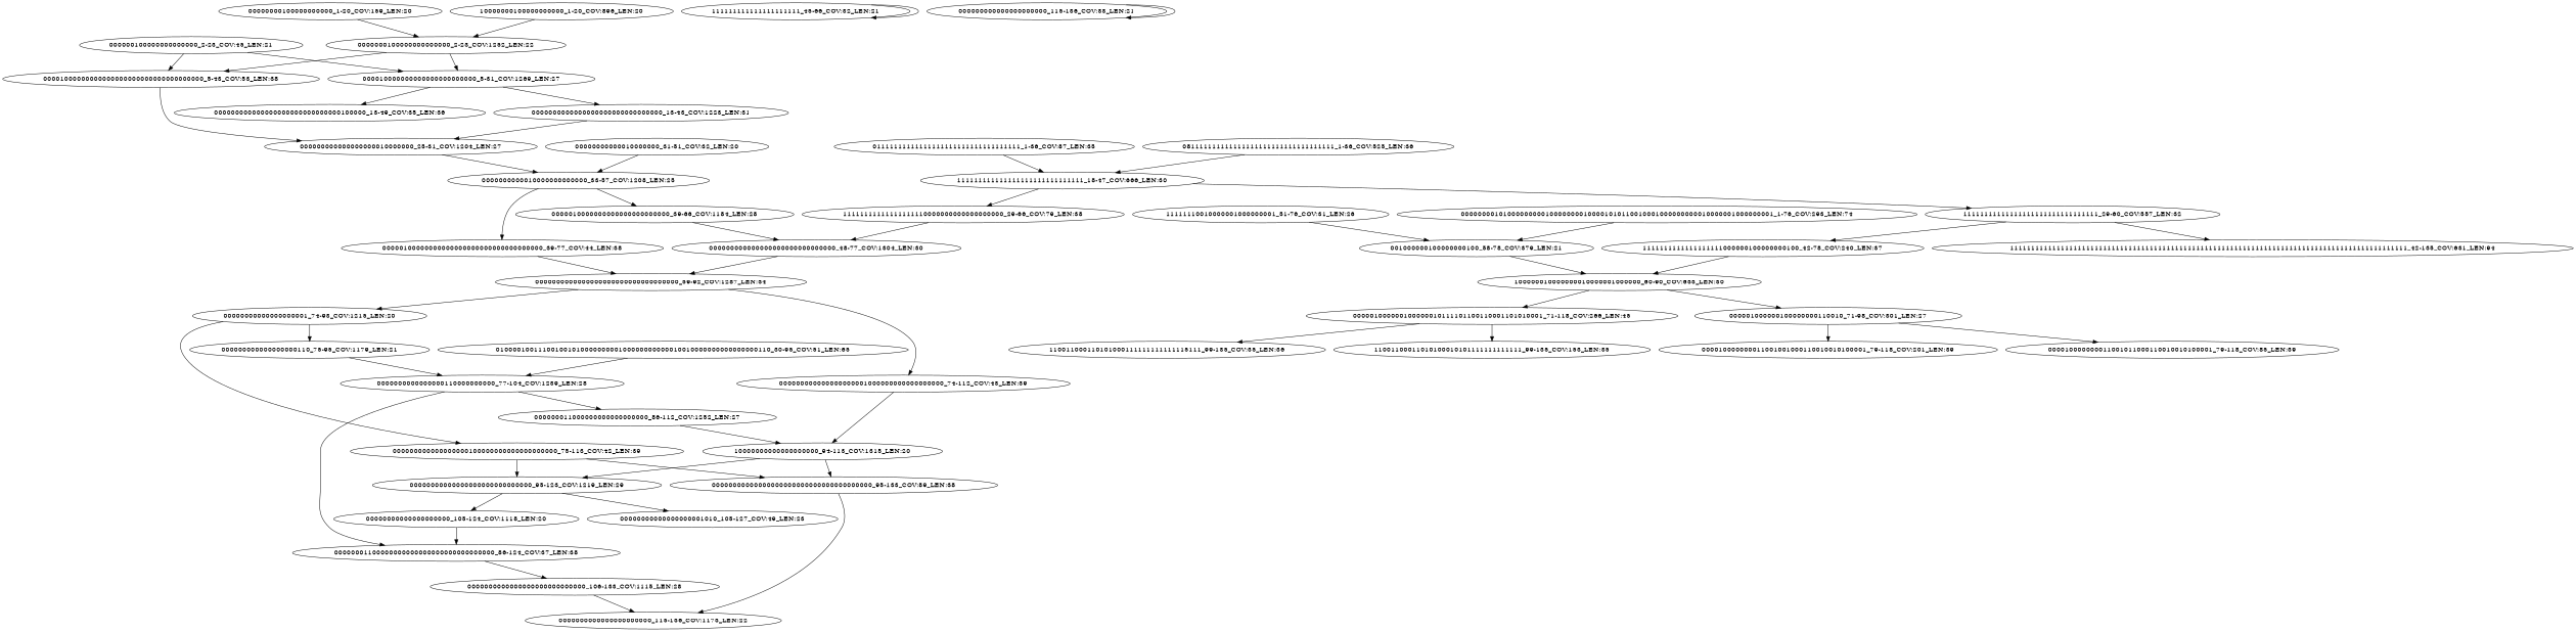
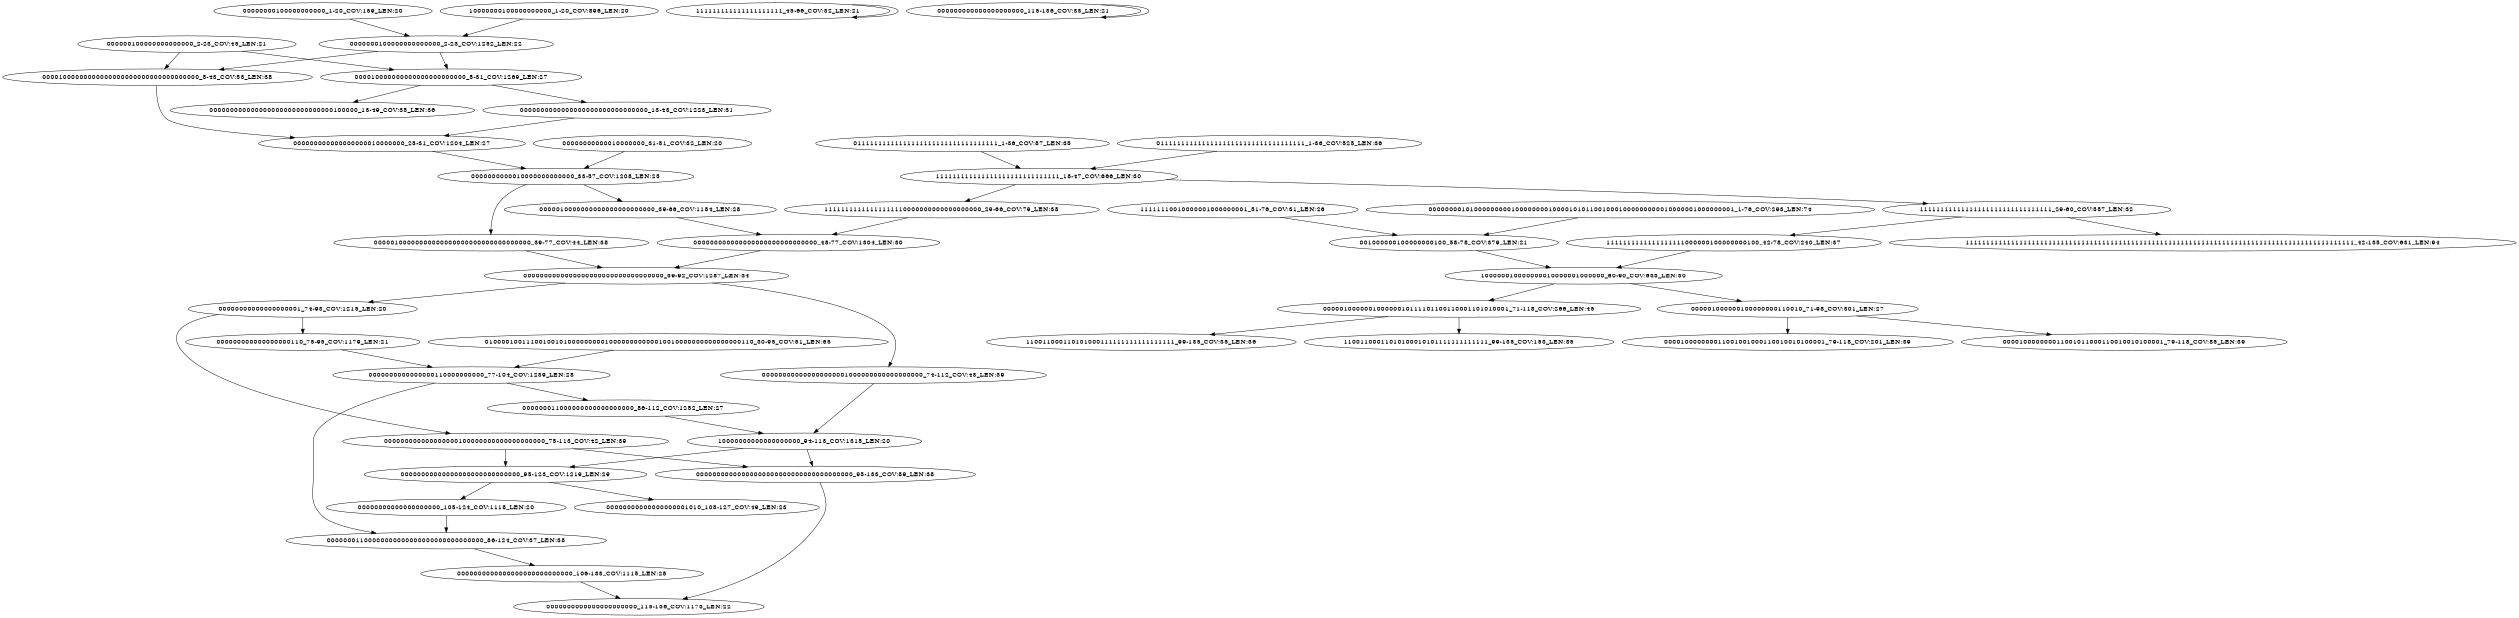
  digraph {
    fontname="DejaVu Serif"
    node [fontname="DejaVu Serif"]
    edge [fontname="DejaVu Serif"]
    n1 [label="000000000000000000010000000_25-31_COV:1204_LEN:27"]
    "0000000000010000000000000_33-57_COV:1208_LEN:25"
    "0000010000000000000000000000_39-66_COV:1184_LEN:28"
    "00000100000000000000000000000000000000_39-77_COV:44_LEN:38"
    "000000000000000000000000000000_48-77_COV:1304_LEN:30"
    "0000000000000000000000000000000000_59-92_COV:1287_LEN:34"
    "0000000000000000110000000000_77-104_COV:1239_LEN:28"
    "000000011000000000000000000_86-112_COV:1252_LEN:27"
    "00000001100000000000000000000000000000_86-124_COV:37_LEN:38"
    "10000000000000000000_94-113_COV:1315_LEN:20"
    "0000000000000000000000000000_106-133_COV:1115_LEN:28"
    "00000000000000000000000000000000000000_95-133_COV:89_LEN:38"
    "00000000000000000000000000000_95-123_COV:1219_LEN:29"
    "0000000000000000000000_115-136_COV:1173_LEN:22"
    "01000010011100100101000000000100000000000010010000000000000000110_30-95_COV:51_LEN:65"
    "100000010000000010000001000000_60-90_COV:633_LEN:30"
    "000001000000100000010111101100110001101010001_71-118_COV:266_LEN:45"
    "000001000000100000000110010_71-98_COV:301_LEN:27"
-   "110011000110101000111111111111111111_99-135_COV:35_LEN:36" [label="110011000110101000111111111111115111_99-135_COV:35_LEN:36"]
+   "110011000110101000111111111111111111_99-135_COV:35_LEN:36"
    "11001100011010100010101111111111111_99-135_COV:153_LEN:35"
    "000010000000011001001000110010010100001_79-118_COV:201_LEN:39"
    "000010000000011001011000110010010100001_79-118_COV:85_LEN:39"
    "00000000101000000000100000000100001010110010001000000000010000001000000001_1-76_COV:293_LEN:74"
    "001000000100000000100_58-78_COV:379_LEN:21"
    "01111111111111111111111111111111111_1-36_COV:87_LEN:35"
    "111111111111111111111111111111_18-47_COV:666_LEN:30"
    "11111111111111111111111111111111_29-60_COV:557_LEN:32"
    "11111111111111111110000000000000000000_29-66_COV:79_LEN:38"
    "1111111111111111111111111111111111111111111111111111111111111111111111111111111111111111111111_42-135_COV:631_LEN:94"
    "1111111111111111111000000100000000100_42-78_COV:240_LEN:37"
    "00000000000000000000_105-124_COV:1118_LEN:20"
    "00000000000000000001010_105-127_COV:49_LEN:23"
    "000000000000000000001000000000000000000_74-112_COV:43_LEN:39"
    "00000000000000000001_74-93_COV:1215_LEN:20"
    "000000000000000000110_75-95_COV:1179_LEN:21"
    "000000000000000000100000000000000000000_75-113_COV:42_LEN:39"
    "11111110010000001000000001_51-76_COV:31_LEN:26"
    "00000000000010000000_31-51_COV:32_LEN:20"
    "0000000000000000000000000000000_13-43_COV:1223_LEN:31"
-   "011111111111111111111111111111111111_1-36_COV:525_LEN:36" [label="081111111111111111111111111111111111_1-36_COV:525_LEN:36"]
+   "011111111111111111111111111111111111_1-36_COV:525_LEN:36"
    "111111111111111111111_45-66_COV:32_LEN:21"
    "00000000100000000000_1-20_COV:159_LEN:20"
    "0000000100000000000000_2-23_COV:1252_LEN:22"
    "000010000000000000000000000_5-31_COV:1269_LEN:27"
    "00001000000000000000000000000000000000_5-43_COV:53_LEN:38"
    "000000000000000000000000000000100000_13-49_COV:35_LEN:36"
    "10000000100000000000_1-20_COV:896_LEN:20"
    "000000100000000000000_2-23_COV:45_LEN:21"
    "000000000000000000000_115-136_COV:33_LEN:21"
    n1 -> "0000000000010000000000000_33-57_COV:1208_LEN:25"
    "0000000000010000000000000_33-57_COV:1208_LEN:25" -> "0000010000000000000000000000_39-66_COV:1184_LEN:28"
    "0000000000010000000000000_33-57_COV:1208_LEN:25" -> "00000100000000000000000000000000000000_39-77_COV:44_LEN:38"
    "0000010000000000000000000000_39-66_COV:1184_LEN:28" -> "000000000000000000000000000000_48-77_COV:1304_LEN:30"
    "00000100000000000000000000000000000000_39-77_COV:44_LEN:38" -> "0000000000000000000000000000000000_59-92_COV:1287_LEN:34"
    "000000000000000000000000000000_48-77_COV:1304_LEN:30" -> "0000000000000000000000000000000000_59-92_COV:1287_LEN:34"
    "0000000000000000000000000000000000_59-92_COV:1287_LEN:34" -> "000000000000000000001000000000000000000_74-112_COV:43_LEN:39"
    "0000000000000000000000000000000000_59-92_COV:1287_LEN:34" -> "00000000000000000001_74-93_COV:1215_LEN:20"
    "0000000000000000110000000000_77-104_COV:1239_LEN:28" -> "000000011000000000000000000_86-112_COV:1252_LEN:27"
    "0000000000000000110000000000_77-104_COV:1239_LEN:28" -> "00000001100000000000000000000000000000_86-124_COV:37_LEN:38"
    "000000011000000000000000000_86-112_COV:1252_LEN:27" -> "10000000000000000000_94-113_COV:1315_LEN:20"
    "00000001100000000000000000000000000000_86-124_COV:37_LEN:38" -> "0000000000000000000000000000_106-133_COV:1115_LEN:28"
    "10000000000000000000_94-113_COV:1315_LEN:20" -> "00000000000000000000000000000000000000_95-133_COV:89_LEN:38"
    "10000000000000000000_94-113_COV:1315_LEN:20" -> "00000000000000000000000000000_95-123_COV:1219_LEN:29"
    "0000000000000000000000000000_106-133_COV:1115_LEN:28" -> "0000000000000000000000_115-136_COV:1173_LEN:22"
    "00000000000000000000000000000000000000_95-133_COV:89_LEN:38" -> "0000000000000000000000_115-136_COV:1173_LEN:22"
    "00000000000000000000000000000_95-123_COV:1219_LEN:29" -> "00000000000000000000_105-124_COV:1118_LEN:20"
    "00000000000000000000000000000_95-123_COV:1219_LEN:29" -> "00000000000000000001010_105-127_COV:49_LEN:23"
    "01000010011100100101000000000100000000000010010000000000000000110_30-95_COV:51_LEN:65" -> "0000000000000000110000000000_77-104_COV:1239_LEN:28"
    "100000010000000010000001000000_60-90_COV:633_LEN:30" -> "000001000000100000010111101100110001101010001_71-118_COV:266_LEN:45"
    "100000010000000010000001000000_60-90_COV:633_LEN:30" -> "000001000000100000000110010_71-98_COV:301_LEN:27"
    "000001000000100000010111101100110001101010001_71-118_COV:266_LEN:45" -> "110011000110101000111111111111111111_99-135_COV:35_LEN:36"
    "000001000000100000010111101100110001101010001_71-118_COV:266_LEN:45" -> "11001100011010100010101111111111111_99-135_COV:153_LEN:35"
    "000001000000100000000110010_71-98_COV:301_LEN:27" -> "000010000000011001001000110010010100001_79-118_COV:201_LEN:39"
    "000001000000100000000110010_71-98_COV:301_LEN:27" -> "000010000000011001011000110010010100001_79-118_COV:85_LEN:39"
    "00000000101000000000100000000100001010110010001000000000010000001000000001_1-76_COV:293_LEN:74" -> "001000000100000000100_58-78_COV:379_LEN:21"
    "001000000100000000100_58-78_COV:379_LEN:21" -> "100000010000000010000001000000_60-90_COV:633_LEN:30"
    "01111111111111111111111111111111111_1-36_COV:87_LEN:35" -> "111111111111111111111111111111_18-47_COV:666_LEN:30"
    "111111111111111111111111111111_18-47_COV:666_LEN:30" -> "11111111111111111111111111111111_29-60_COV:557_LEN:32"
    "111111111111111111111111111111_18-47_COV:666_LEN:30" -> "11111111111111111110000000000000000000_29-66_COV:79_LEN:38"
    "11111111111111111111111111111111_29-60_COV:557_LEN:32" -> "1111111111111111111111111111111111111111111111111111111111111111111111111111111111111111111111_42-135_COV:631_LEN:94"
    "11111111111111111111111111111111_29-60_COV:557_LEN:32" -> "1111111111111111111000000100000000100_42-78_COV:240_LEN:37"
    "11111111111111111110000000000000000000_29-66_COV:79_LEN:38" -> "000000000000000000000000000000_48-77_COV:1304_LEN:30"
    "1111111111111111111000000100000000100_42-78_COV:240_LEN:37" -> "100000010000000010000001000000_60-90_COV:633_LEN:30"
    "00000000000000000000_105-124_COV:1118_LEN:20" -> "00000001100000000000000000000000000000_86-124_COV:37_LEN:38"
    "000000000000000000001000000000000000000_74-112_COV:43_LEN:39" -> "10000000000000000000_94-113_COV:1315_LEN:20"
    "00000000000000000001_74-93_COV:1215_LEN:20" -> "000000000000000000110_75-95_COV:1179_LEN:21"
    "00000000000000000001_74-93_COV:1215_LEN:20" -> "000000000000000000100000000000000000000_75-113_COV:42_LEN:39"
    "000000000000000000110_75-95_COV:1179_LEN:21" -> "0000000000000000110000000000_77-104_COV:1239_LEN:28"
    "000000000000000000100000000000000000000_75-113_COV:42_LEN:39" -> "00000000000000000000000000000000000000_95-133_COV:89_LEN:38"
    "000000000000000000100000000000000000000_75-113_COV:42_LEN:39" -> "00000000000000000000000000000_95-123_COV:1219_LEN:29"
    "11111110010000001000000001_51-76_COV:31_LEN:26" -> "001000000100000000100_58-78_COV:379_LEN:21"
    "00000000000010000000_31-51_COV:32_LEN:20" -> "0000000000010000000000000_33-57_COV:1208_LEN:25"
    "0000000000000000000000000000000_13-43_COV:1223_LEN:31" -> n1
    "011111111111111111111111111111111111_1-36_COV:525_LEN:36" -> "111111111111111111111111111111_18-47_COV:666_LEN:30"
    "111111111111111111111_45-66_COV:32_LEN:21" -> "111111111111111111111_45-66_COV:32_LEN:21"
    "00000000100000000000_1-20_COV:159_LEN:20" -> "0000000100000000000000_2-23_COV:1252_LEN:22"
    "0000000100000000000000_2-23_COV:1252_LEN:22" -> "000010000000000000000000000_5-31_COV:1269_LEN:27"
    "0000000100000000000000_2-23_COV:1252_LEN:22" -> "00001000000000000000000000000000000000_5-43_COV:53_LEN:38"
    "000010000000000000000000000_5-31_COV:1269_LEN:27" -> "0000000000000000000000000000000_13-43_COV:1223_LEN:31"
    "000010000000000000000000000_5-31_COV:1269_LEN:27" -> "000000000000000000000000000000100000_13-49_COV:35_LEN:36"
    "00001000000000000000000000000000000000_5-43_COV:53_LEN:38" -> n1
    "10000000100000000000_1-20_COV:896_LEN:20" -> "0000000100000000000000_2-23_COV:1252_LEN:22"
    "000000100000000000000_2-23_COV:45_LEN:21" -> "000010000000000000000000000_5-31_COV:1269_LEN:27"
    "000000100000000000000_2-23_COV:45_LEN:21" -> "00001000000000000000000000000000000000_5-43_COV:53_LEN:38"
    "000000000000000000000_115-136_COV:33_LEN:21" -> "000000000000000000000_115-136_COV:33_LEN:21"
  }
